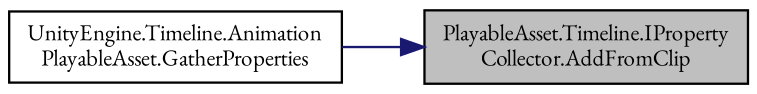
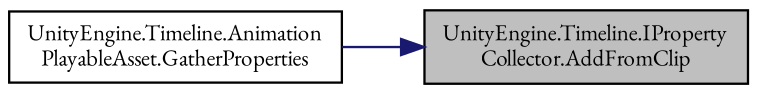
  digraph {
    rankdir=RL
    fontname="EB Garamond"
    node [color=black fontname="EB Garamond" fontsize=10 shape=record style=filled]
-   n1 [fillcolor=grey75 fontcolor=black height=0.2 label="PlayableAsset.Timeline.IProperty\lCollector.AddFromClip" width=0.4]
+   n1 [fillcolor=grey75 fontcolor=black height=0.2 label="UnityEngine.Timeline.IProperty\lCollector.AddFromClip" width=0.4]
    n2 [fillcolor=white height=0.2 label="UnityEngine.Timeline.Animation\lPlayableAsset.GatherProperties" width=0.4]
    n1 -> n2 [color=midnightblue dir=back fontname="EB Garamond" fontsize=10 labelfontname=Helvetica labelfontsize=10 style=solid]
  }
